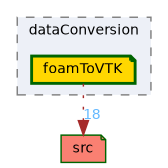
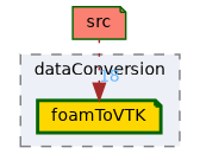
  digraph {
    compound=true
    node [color=darkgreen fontname=Helvetica fontsize=10 shape=note]
    n1 [fillcolor=gold height=0.2 label=foamToVTK style="filled,bold" width=0.4]
    n2 [fillcolor=salmon height=0.2 label=src style=filled width=0.4]
    subgraph cluster_1 {
      bgcolor="#edf0f7"
      fontname=Helvetica
      fontsize=10
      label=dataConversion
      pencolor=grey50
      style="filled,dashed"
      n1
    }
-   n1 -> n2 [color=brown fontcolor=steelblue1 fontname=Helvetica fontsize=10 headlabel=18 labeldistance=1.5 labelfontname=Helvetica labelfontsize=10 style=dotted]
+   n2 -> n1 [color=brown fontcolor=steelblue1 fontname=Helvetica fontsize=10 headlabel=18 labeldistance=1.5 labelfontname=Helvetica labelfontsize=10 style=dotted]
  }
